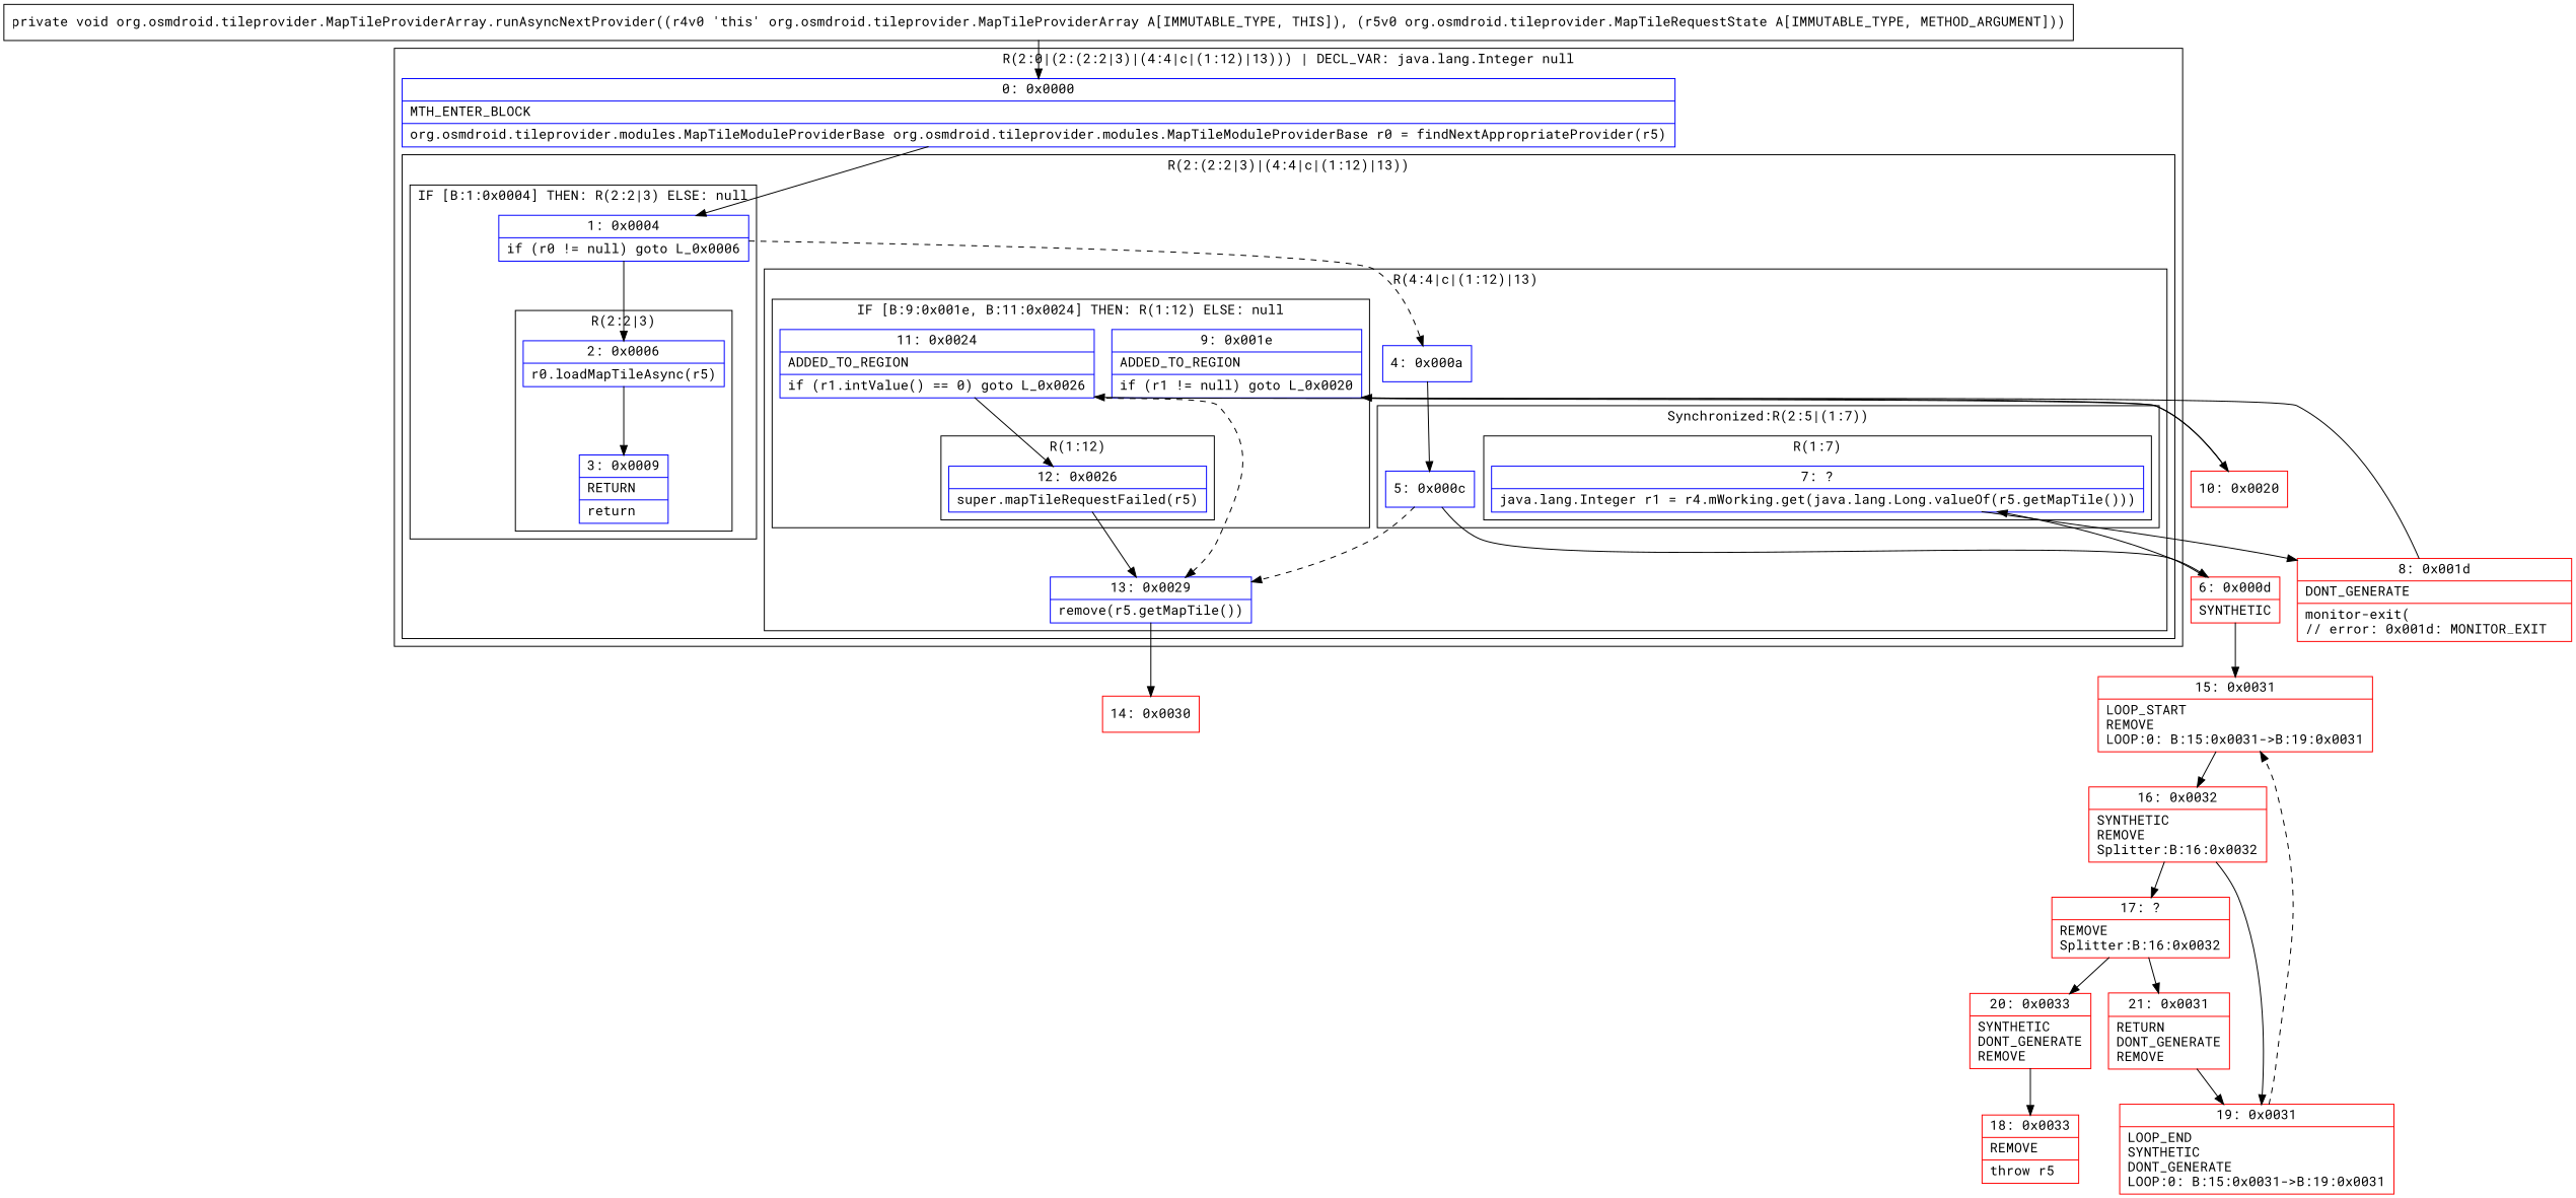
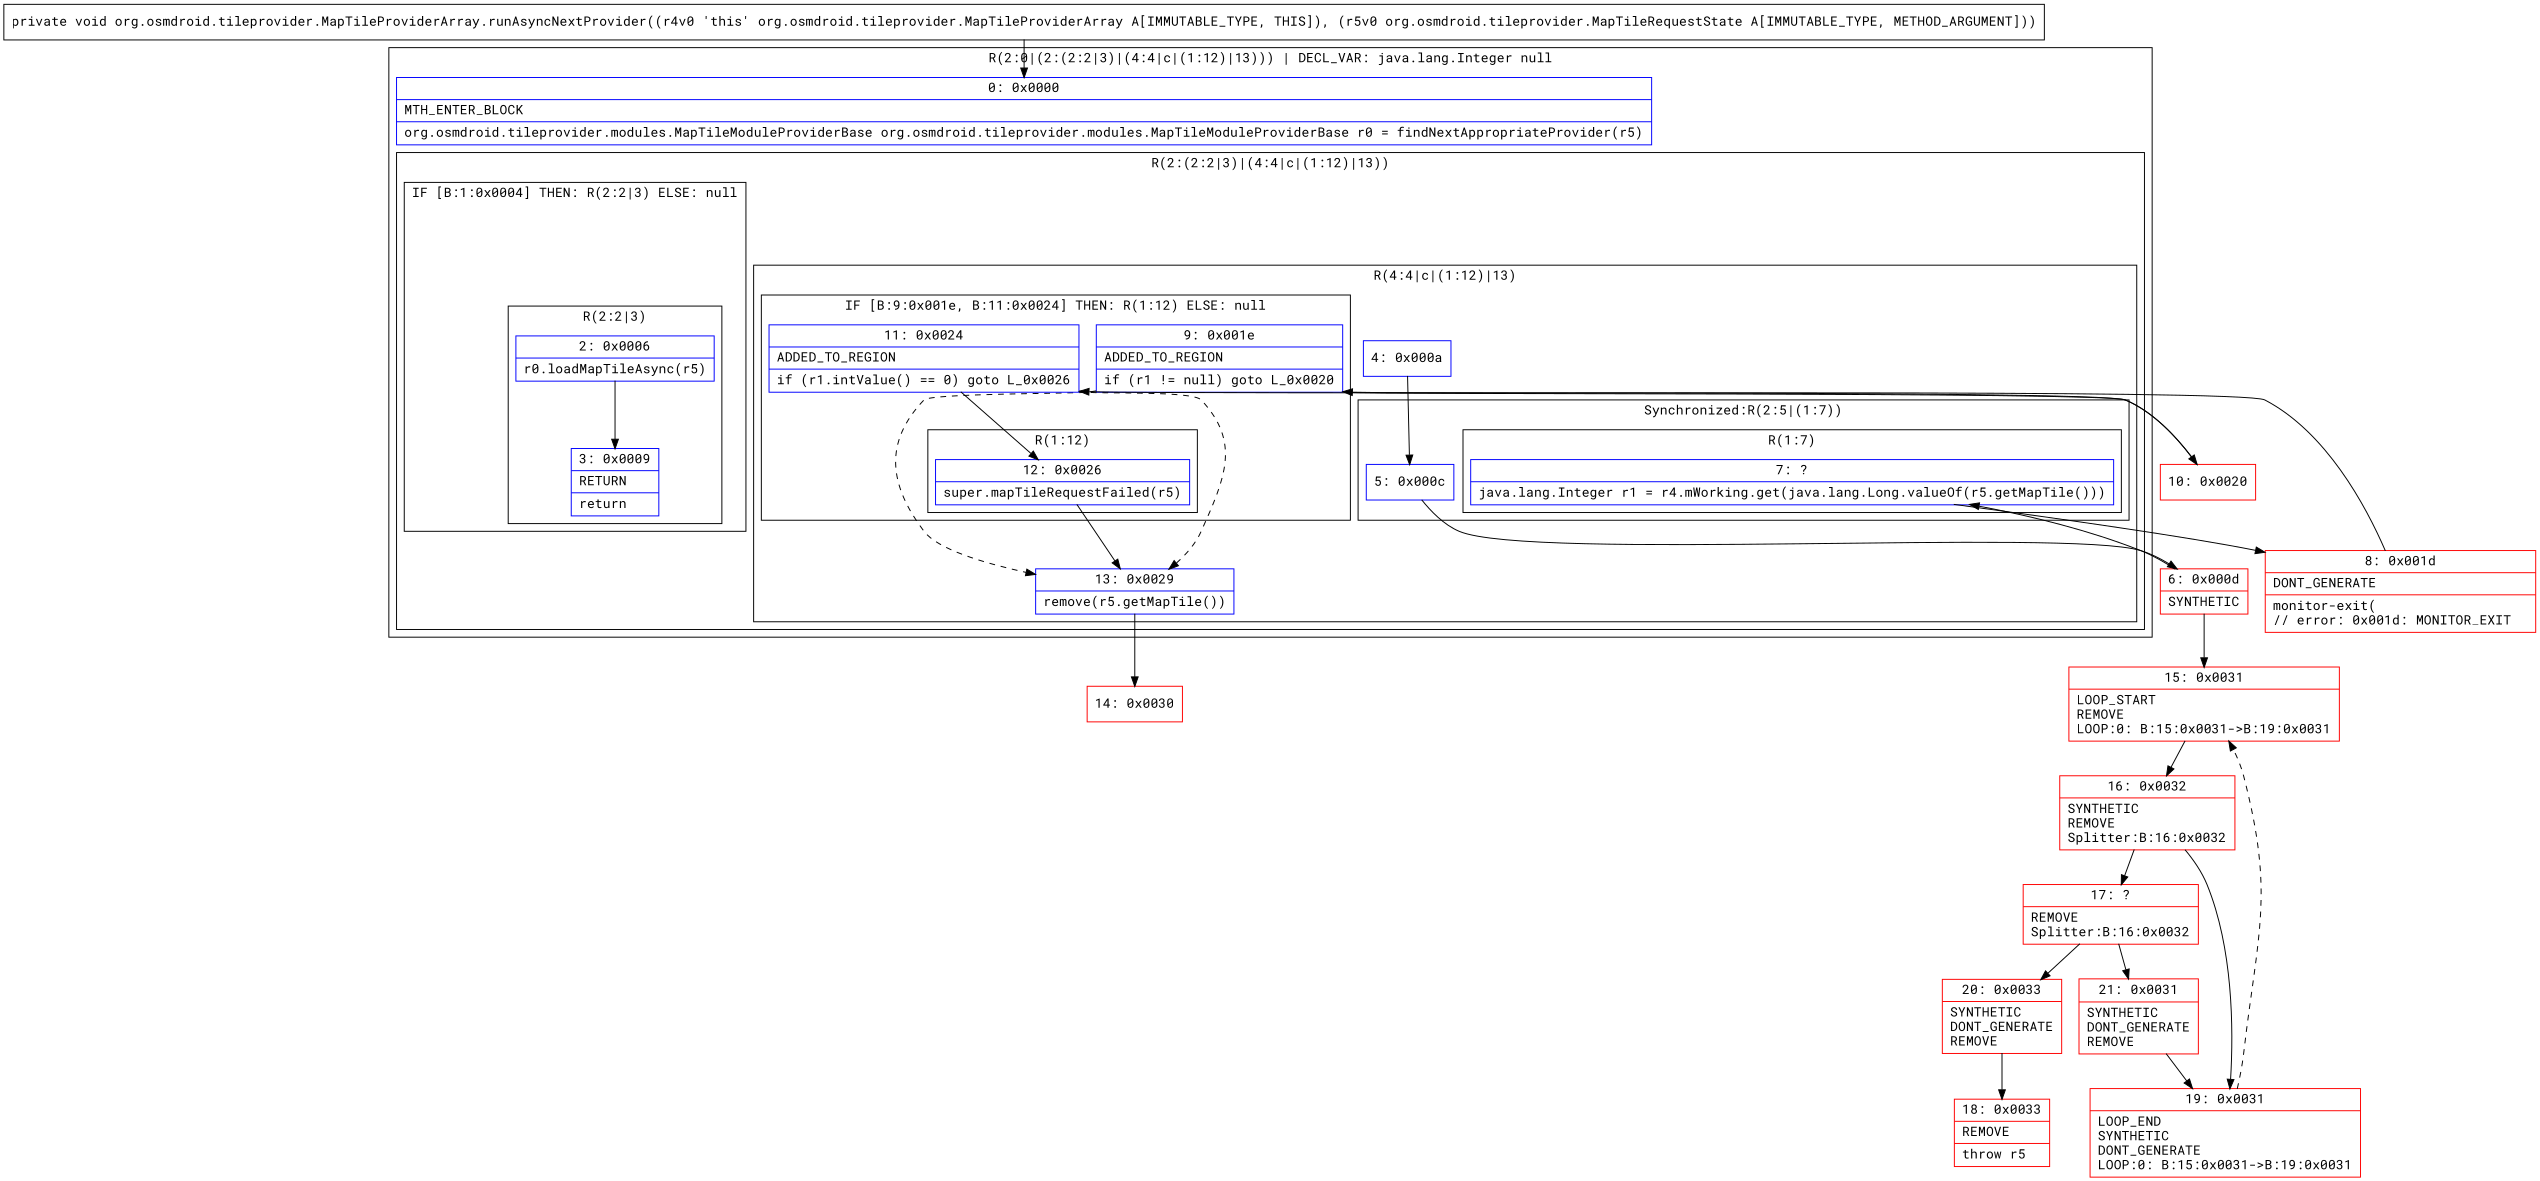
  digraph {
    fontname="Roboto Mono"
    node [color=blue fontname="Roboto Mono" shape=record]
    edge [fontname="Roboto Mono"]
    n1 [label="{2\:\ 0x0006|r0.loadMapTileAsync(r5)\l}"]
    n2 [label="{3\:\ 0x0009|RETURN\l|return\l}"]
-   n3 [label="{1\:\ 0x0004|if (r0 != null) goto L_0x0006\l}"]
    n4 [label="{7\:\ ?|java.lang.Integer r1 = r4.mWorking.get(java.lang.Long.valueOf(r5.getMapTile()))\l}"]
    n5 [label="{5\:\ 0x000c}"]
    n6 [label="{12\:\ 0x0026|super.mapTileRequestFailed(r5)\l}"]
    n7 [label="{9\:\ 0x001e|ADDED_TO_REGION\l|if (r1 != null) goto L_0x0020\l}"]
    n8 [label="{11\:\ 0x0024|ADDED_TO_REGION\l|if (r1.intValue() == 0) goto L_0x0026\l}"]
    n9 [label="{4\:\ 0x000a}"]
    n10 [label="{13\:\ 0x0029|remove(r5.getMapTile())\l}"]
    n11 [label="{0\:\ 0x0000|MTH_ENTER_BLOCK\l|org.osmdroid.tileprovider.modules.MapTileModuleProviderBase org.osmdroid.tileprovider.modules.MapTileModuleProviderBase r0 = findNextAppropriateProvider(r5)\l}"]
    n12 [color=red label="{8\:\ 0x001d|DONT_GENERATE\l|monitor\-exit(\l\/\/ error: 0x001d: MONITOR_EXIT  \l}"]
    n13 [color=red label="{6\:\ 0x000d|SYNTHETIC\l}"]
    n14 [color=red label="{10\:\ 0x0020}"]
    n15 [color=red label="{14\:\ 0x0030}"]
    n16 [color=red label="{15\:\ 0x0031|LOOP_START\lREMOVE\lLOOP:0: B:15:0x0031\-\>B:19:0x0031\l}"]
    n17 [color=red label="{16\:\ 0x0032|SYNTHETIC\lREMOVE\lSplitter:B:16:0x0032\l}"]
    n18 [color=red label="{17\:\ ?|REMOVE\lSplitter:B:16:0x0032\l}"]
    n19 [color=red label="{19\:\ 0x0031|LOOP_END\lSYNTHETIC\lDONT_GENERATE\lLOOP:0: B:15:0x0031\-\>B:19:0x0031\l}"]
    n20 [color=red label="{20\:\ 0x0033|SYNTHETIC\lDONT_GENERATE\lREMOVE\l}"]
-   n21 [color=red label="{21\:\ 0x0031|RETURN\lDONT_GENERATE\lREMOVE\l}"]
+   n21 [color=red label="{21\:\ 0x0031|SYNTHETIC\lDONT_GENERATE\lREMOVE\l}"]
    n22 [color=red label="{18\:\ 0x0033|REMOVE\l|throw r5\l}"]
    n23 [label="{private void org.osmdroid.tileprovider.MapTileProviderArray.runAsyncNextProvider((r4v0 'this' org.osmdroid.tileprovider.MapTileProviderArray A[IMMUTABLE_TYPE, THIS]), (r5v0 org.osmdroid.tileprovider.MapTileRequestState A[IMMUTABLE_TYPE, METHOD_ARGUMENT])) }" color=""]
    subgraph cluster_1 {
      label="R(2:0|(2:(2:2|3)|(4:4|c|(1:12)|13))) | DECL_VAR: java.lang.Integer null\l"
      n11
      subgraph cluster_2 {
        label="R(2:(2:2|3)|(4:4|c|(1:12)|13))"
        subgraph cluster_3 {
          label="IF [B:1:0x0004] THEN: R(2:2|3) ELSE: null"
-         n3
          subgraph cluster_4 {
            label="R(2:2|3)"
            n1
            n2
          }
        }
        subgraph cluster_5 {
          label="R(4:4|c|(1:12)|13)"
          n9
          n10
          subgraph cluster_6 {
            label="Synchronized:R(2:5|(1:7))"
            n5
            subgraph cluster_7 {
              label="R(1:7)"
              n4
            }
          }
          subgraph cluster_8 {
            label="IF [B:9:0x001e, B:11:0x0024] THEN: R(1:12) ELSE: null"
            n7
            n8
            subgraph cluster_9 {
              label="R(1:12)"
              n6
            }
          }
        }
      }
    }
    n1 -> n2
-   n3 -> n1
-   n3 -> n9 [style=dashed]
    n4 -> n12
    n5 -> n13
    n6 -> n10
-   n5 -> n10 [style=dashed]
+   n7 -> n10 [style=dashed]
    n7 -> n14
    n8 -> n6
    n8 -> n10 [style=dashed]
    n9 -> n5
    n10 -> n15
-   n11 -> n3
    n12 -> n7
    n13 -> n4
    n13 -> n16
    n14 -> n8
    n16 -> n17
    n17 -> n18
    n17 -> n19
    n18 -> n20
    n18 -> n21
    n19 -> n16 [style=dashed]
    n20 -> n22
    n21 -> n19
    n23 -> n11
  }
